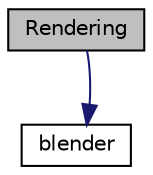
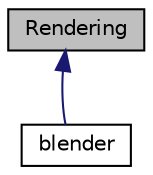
  digraph {
    rankdir=TB
    node [color=black fontname=Helvetica fontsize=10 shape=record style=filled]
    n1 [fillcolor=grey75 fontcolor=black height=0.2 label=Rendering width=0.4]
    n2 [fillcolor=white height=0.2 label=blender width=0.4]
-   n2 -> n1 [color=midnightblue dir=back fontname=Helvetica fontsize=10 labelfontname=Helvetica labelfontsize=10 shape=plaintext style=solid]
+   n1 -> n2 [color=midnightblue dir=back fontname=Helvetica fontsize=10 labelfontname=Helvetica labelfontsize=10 shape=plaintext style=solid]
  }
